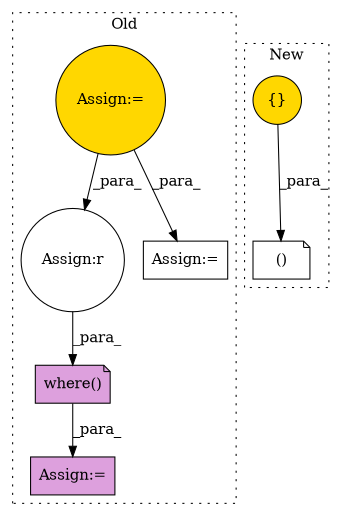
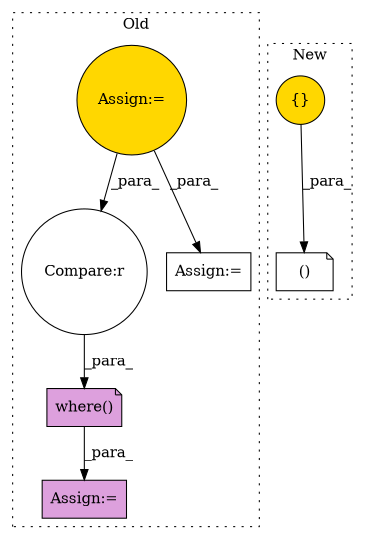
  digraph {
    node [a=68 l=3 shape=circle style=filled fillcolor=white]
    n1 [a=75 l="9,1" label="where()" s="7774,7848" shape=note fillcolor=plum]
-   n2 [a=40 l=65 label="Assign:r" s=7783]
+   n2 [a=40 l=65 label="Compare:r" s=7783]
    n3 [label="Assign:=" s=7771 shape=box fillcolor=plum]
    n4 [label="Assign:=" s=6557 fillcolor=gold]
    n5 [l=39 label="Assign:=" s=6874 shape=box]
    n6 [a=54 l=47 label="()" s=6839 shape=note]
    n7 [a=59 l="1,0" label="{}" s="6344,6355" fillcolor=gold]
    subgraph cluster_1 {
      label=Old
      style=dotted
      n1
      n2
      n3
      n4
      n5
    }
    subgraph cluster_2 {
      label=New
      style=dotted
      n6
      n7
    }
    n1 -> n3 [label=_para_]
    n2 -> n1 [label=_para_]
    n4 -> n2 [label=_para_]
    n4 -> n5 [label=_para_]
    n7 -> n6 [label=_para_]
  }
